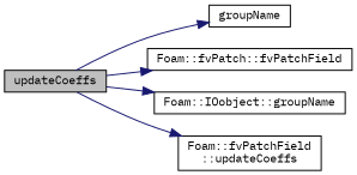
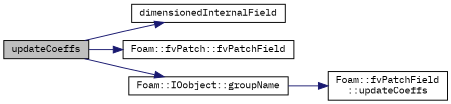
  digraph {
    fontname="IBM Plex Mono"
    rankdir=LR
    node [color=black fontname="IBM Plex Mono" fontsize=10 shape=record]
    edge [color=midnightblue fontname="IBM Plex Mono" fontsize=10 labelfontname=FreeSans labelfontsize=10 style=solid]
    n1 [fillcolor=grey75 fontcolor=black height=0.2 label=updateCoeffs style=filled width=0.4]
-   n2 [height=0.2 label=groupName width=0.4]
+   n2 [height=0.2 label=dimensionedInternalField width=0.4]
    n3 [height=0.2 label="Foam::fvPatch::fvPatchField" width=0.4]
    n4 [height=0.2 label="Foam::IOobject::groupName" width=0.4]
    n5 [height=0.2 label="Foam::fvPatchField\l::updateCoeffs" width=0.4]
    n1 -> n2
    n1 -> n3
    n1 -> n4
-   n1 -> n5
+   n4 -> n5
  }
